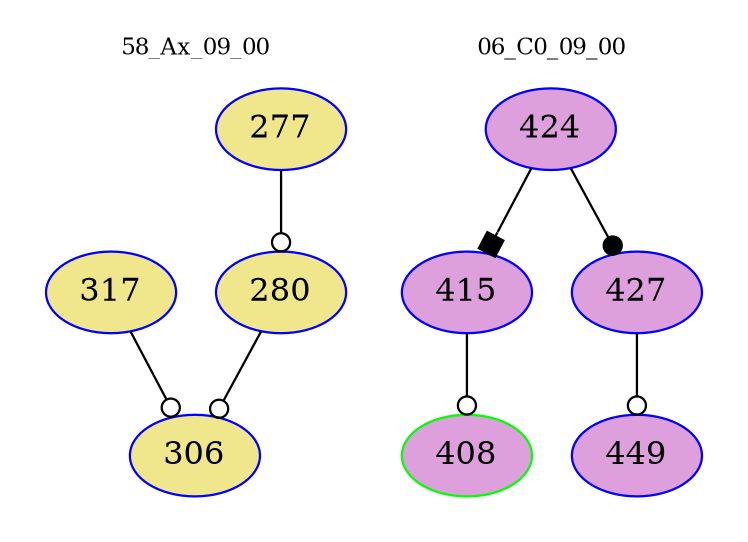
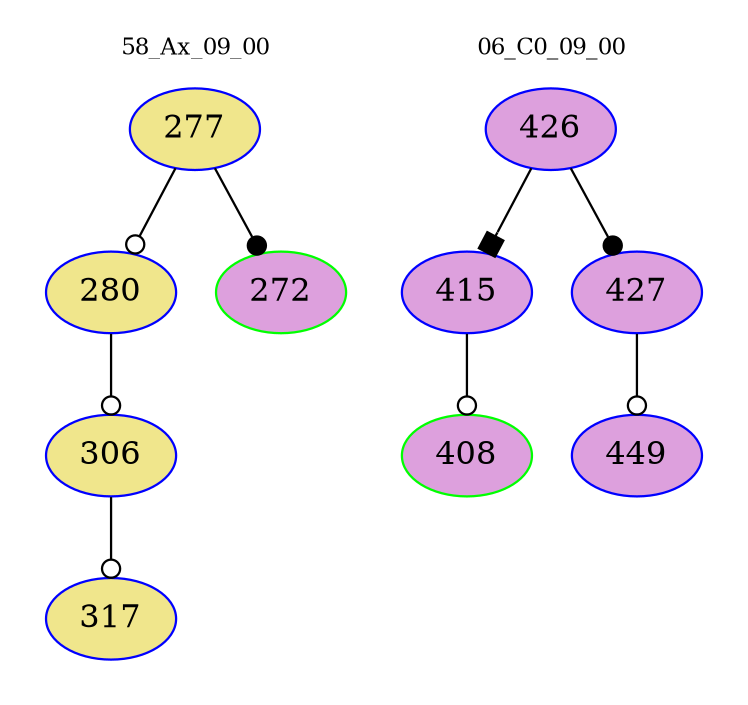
  digraph {
    node [color=blue fillcolor=plum style=filled]
    edge [arrowhead=odot color=black]
    n1 [fillcolor=khaki label=280]
    n2 [fillcolor=khaki label=277]
    n3 [fillcolor=khaki label=306]
+   n4 [color=green label=272]
    n5 [fillcolor=khaki label=317]
-   n6 [label=424]
+   n6 [label=426]
    n7 [label=415]
    n8 [label=427]
    n9 [color=green label=408]
    n10 [label=449]
    subgraph cluster_1 {
      color=white
      fontsize=10
      label="58_Ax_09_00"
      n1
      n2
      n3
+     n4
      n5
    }
    subgraph cluster_2 {
      color=white
      fontsize=10
      label="06_C0_09_00"
      n6
      n7
      n8
      n9
      n10
    }
    n1 -> n3
    n2 -> n1
-   n5 -> n3
+   n2 -> n4 [arrowhead=dot]
+   n3 -> n5
    n6 -> n7 [arrowhead=box]
    n6 -> n8 [arrowhead=dot]
    n7 -> n9
    n8 -> n10
  }
